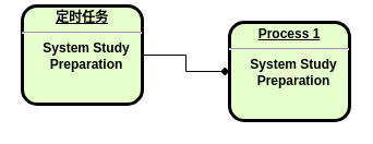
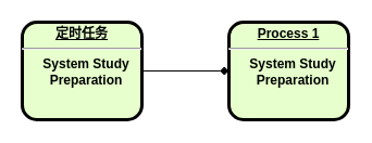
  <mxCell id="0" />
  <mxCell id="1" parent="0" />
  <mxCell id="2" value="" style="edgeStyle=orthogonalEdgeStyle;rounded=0;orthogonalLoop=1;jettySize=auto;html=1;endArrow=diamond;" edge="1" parent="1" source="3" target="4"><mxGeometry relative="1" as="geometry" /></mxCell>
- <mxCell id="3" value="&lt;p style=&quot;margin: 0px; margin-top: 4px; text-align: center; text-decoration: underline;&quot;&gt;定时任务&lt;/p&gt;&lt;hr&gt;&lt;p style=&quot;margin: 0px; margin-left: 8px;&quot;&gt;System Study&lt;/p&gt;&lt;p style=&quot;margin: 0px; margin-left: 8px;&quot;&gt;Preparation&lt;/p&gt;" style="verticalAlign=middle;align=center;overflow=fill;fontSize=12;fontFamily=Helvetica;html=1;rounded=1;fontStyle=1;strokeWidth=3;fillColor=#E6FFCC" vertex="1" parent="1"><mxGeometry x="20" y="5" width="110" height="90" as="geometry" /></mxCell>
+ <mxCell id="3" value="&lt;p style=&quot;margin: 0px; margin-top: 4px; text-align: center; text-decoration: underline;&quot;&gt;定时任务&lt;/p&gt;&lt;hr&gt;&lt;p style=&quot;margin: 0px; margin-left: 8px;&quot;&gt;System Study&lt;/p&gt;&lt;p style=&quot;margin: 0px; margin-left: 8px;&quot;&gt;Preparation&lt;/p&gt;" style="verticalAlign=middle;align=center;overflow=fill;fontSize=12;fontFamily=Helvetica;html=1;rounded=1;fontStyle=1;strokeWidth=3;fillColor=#E6FFCC" vertex="1" parent="1"><mxGeometry x="20" y="20" width="110" height="90" as="geometry" /></mxCell>
  <mxCell id="4" value="&lt;p style=&quot;margin: 0px; margin-top: 4px; text-align: center; text-decoration: underline;&quot;&gt;&lt;strong&gt;Process 1&lt;br /&gt;&lt;/strong&gt;&lt;/p&gt;&lt;hr /&gt;&lt;p style=&quot;margin: 0px; margin-left: 8px;&quot;&gt;System Study&lt;/p&gt;&lt;p style=&quot;margin: 0px; margin-left: 8px;&quot;&gt;Preparation&lt;/p&gt;" style="verticalAlign=middle;align=center;overflow=fill;fontSize=12;fontFamily=Helvetica;html=1;rounded=1;fontStyle=1;strokeWidth=3;fillColor=#E6FFCC" vertex="1" parent="1"><mxGeometry x="210" y="20" width="110" height="90" as="geometry" /></mxCell>
